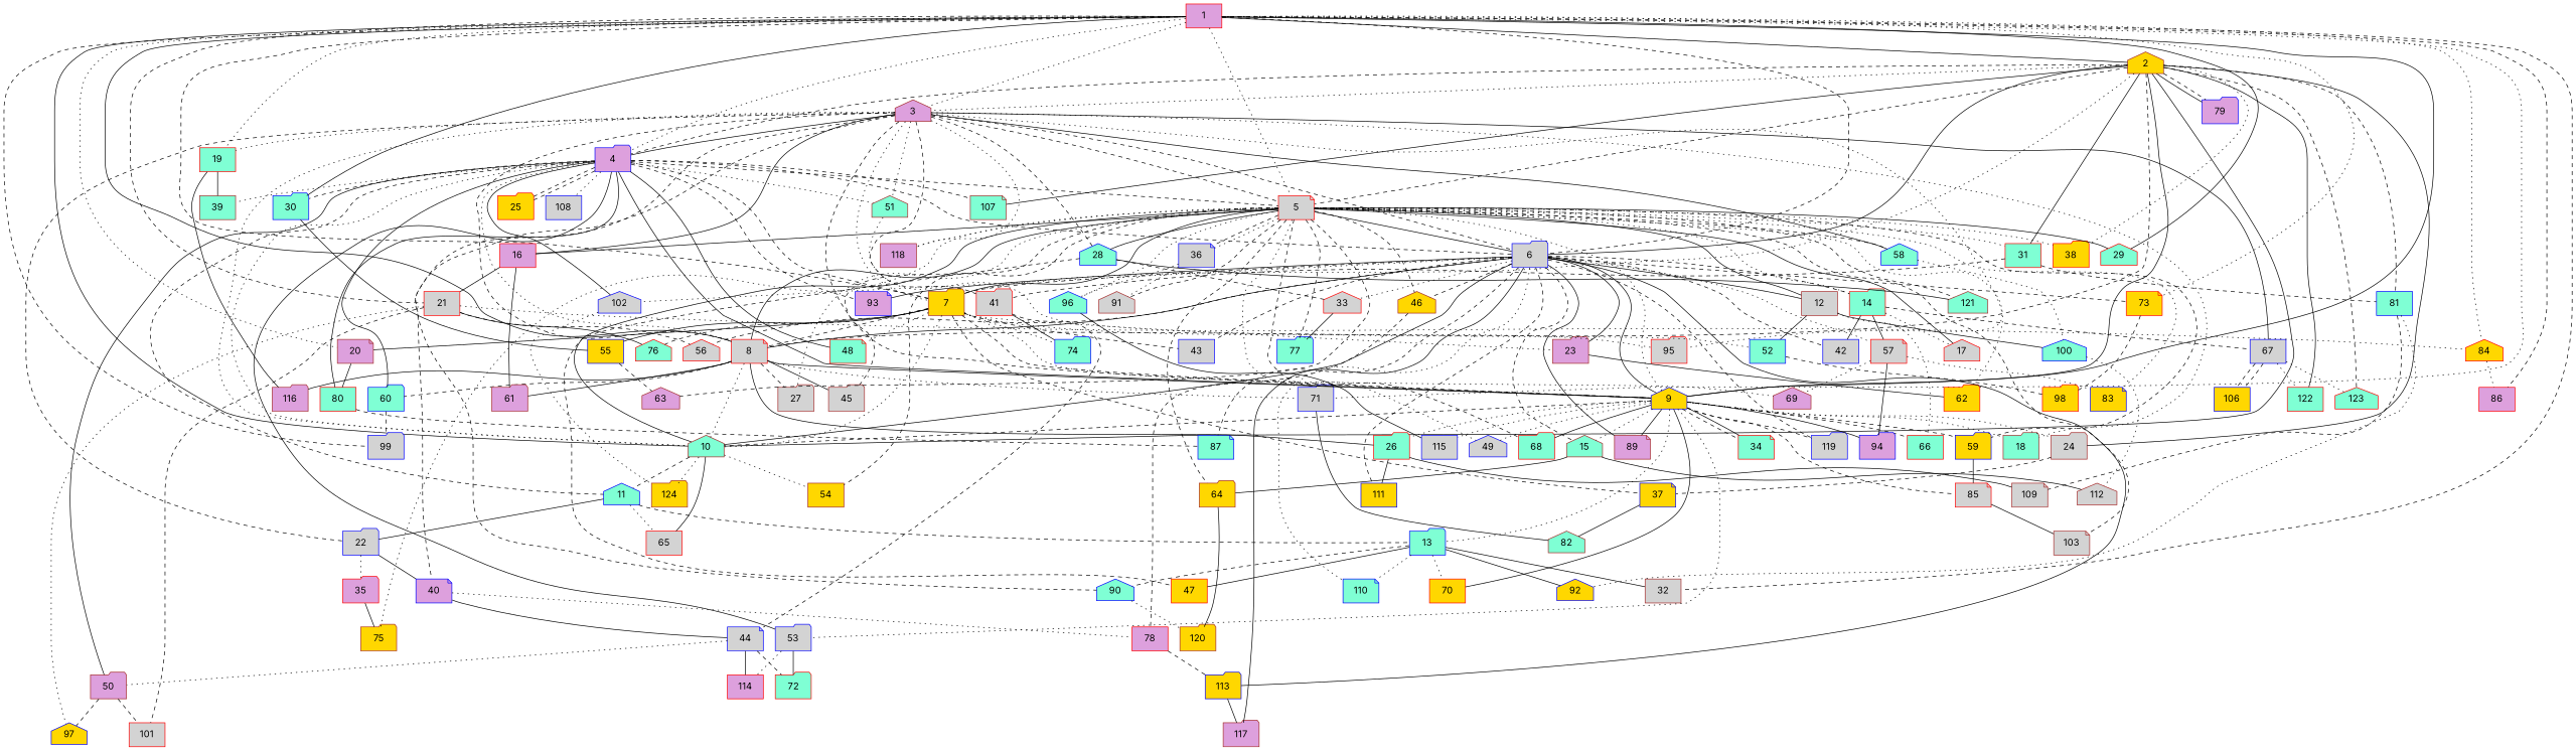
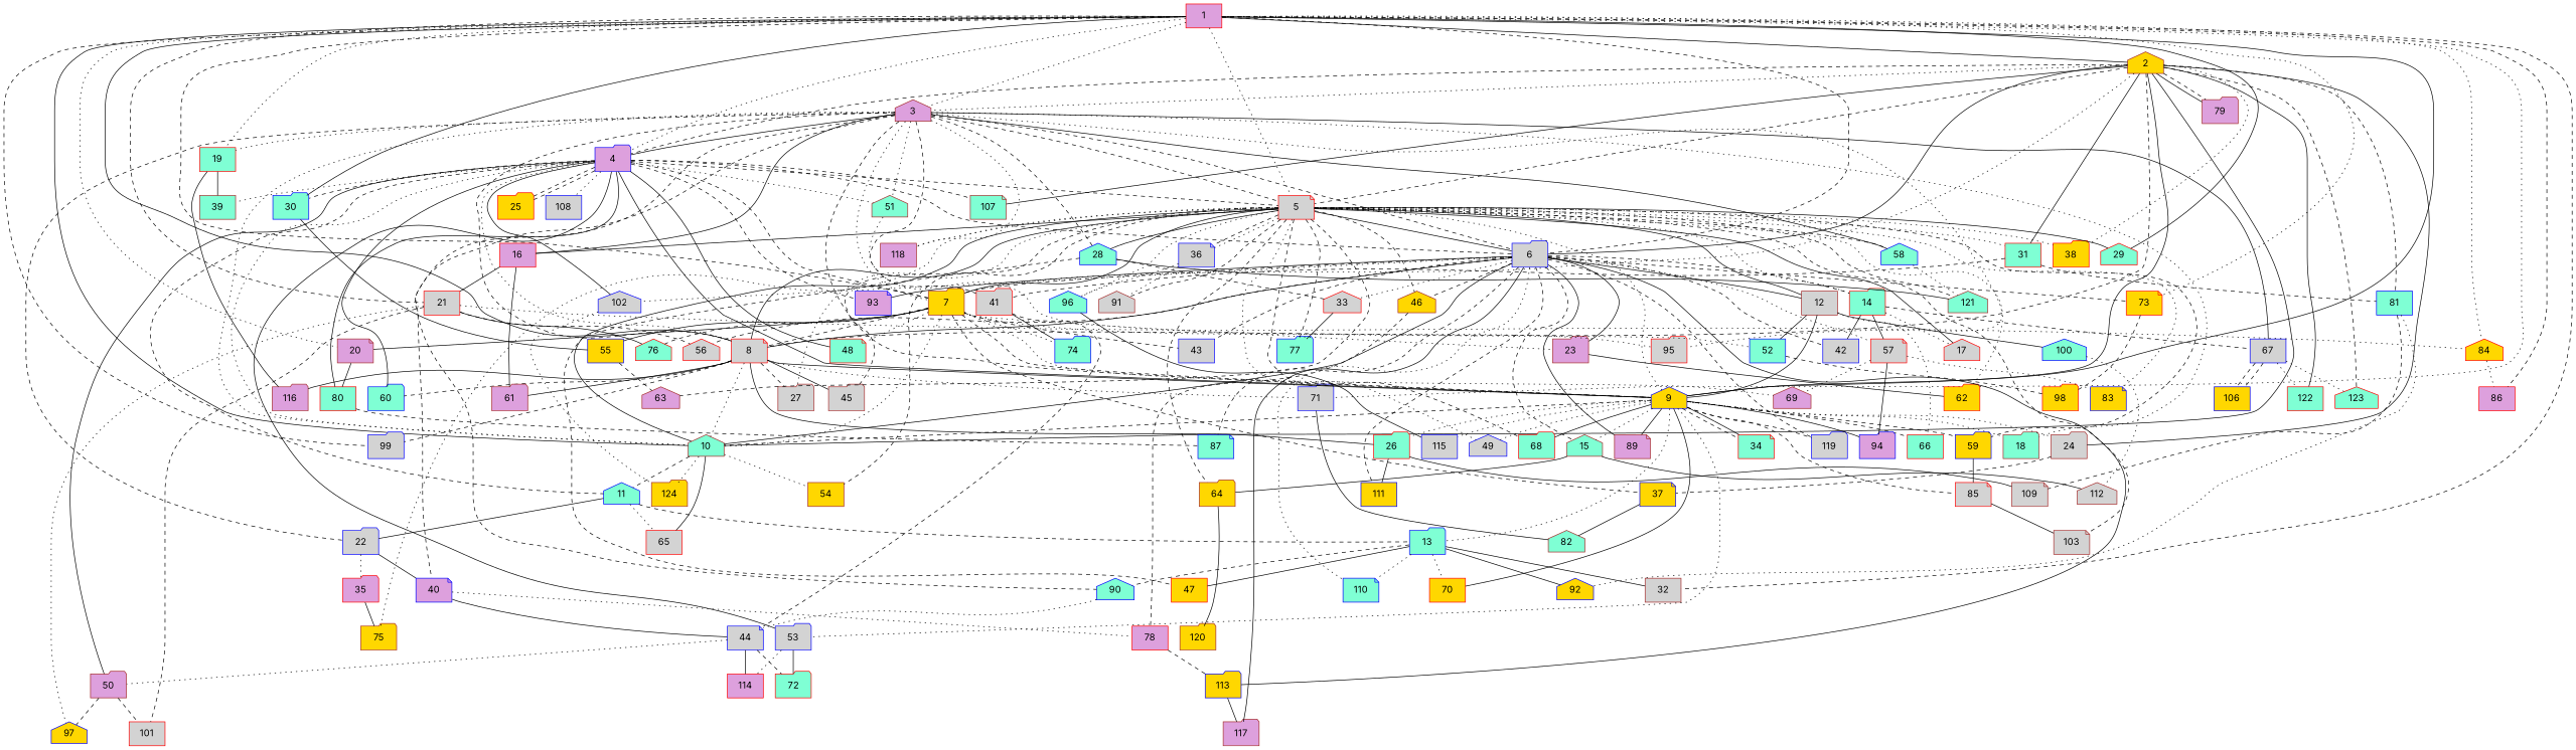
  graph {
    fontname=Inter
    node [color=blue fillcolor=aquamarine fontname=Inter shape=folder style=filled]
    edge [fontname=Inter style=solid]
    1 [color=red fillcolor=plum shape=box]
    2 [color=brown fillcolor=gold shape=house]
    3 [color=brown fillcolor=plum shape=house]
    4 [fillcolor=plum]
    5 [color=red fillcolor=lightgrey shape=note]
    6 [fillcolor=lightgrey]
    7 [color=brown fillcolor=gold]
    8 [color=red fillcolor=lightgrey shape=note]
    9 [fillcolor=gold shape=house]
    10 [color=brown shape=house]
    19 [color=red shape=box]
    20 [color=brown fillcolor=plum shape=note]
    21 [color=red fillcolor=lightgrey shape=box]
    29 [color=red shape=house]
    30
    32 [color=brown fillcolor=lightgrey shape=box]
    71 [fillcolor=lightgrey]
    73 [color=red fillcolor=gold shape=note]
    84 [color=red fillcolor=gold shape=house]
    86 [color=red fillcolor=plum shape=box]
    99 [fillcolor=lightgrey]
    24 [color=brown fillcolor=lightgrey]
    31 [color=red shape=box]
    38 [color=red fillcolor=gold]
-   79 [fillcolor=plum]
+   79 [color=brown fillcolor=plum]
    81 [shape=box]
    107 [color=brown shape=note]
    122 [color=red shape=box]
    123 [color=red shape=house]
    16 [color=red fillcolor=plum shape=box]
    18 [color=brown]
    22 [fillcolor=lightgrey]
    28 [shape=house]
    40 [fillcolor=plum shape=note]
    41 [color=red fillcolor=lightgrey]
    51 [color=brown shape=house]
    58 [shape=house]
    67 [fillcolor=lightgrey shape=box]
    90 [shape=house]
    95 [color=red fillcolor=lightgrey]
    118 [color=brown fillcolor=plum shape=box]
    11 [shape=house]
    25 [color=red fillcolor=gold]
    39 [color=brown shape=box]
    48 [color=red shape=note]
    50 [color=brown fillcolor=plum]
    53 [fillcolor=lightgrey]
    60
    80 [color=red shape=box]
    93 [fillcolor=plum shape=note]
    102 [fillcolor=lightgrey shape=house]
    108 [fillcolor=lightgrey shape=box]
    12 [color=brown fillcolor=lightgrey shape=box]
    14 [color=red]
    17 [color=red fillcolor=lightgrey shape=house]
    27 [color=brown fillcolor=lightgrey]
    36 [fillcolor=lightgrey shape=note]
    45 [color=brown fillcolor=lightgrey]
    46 [color=brown fillcolor=gold shape=house]
    49 [fillcolor=lightgrey shape=house]
    54 [color=brown fillcolor=gold shape=box]
    59 [fillcolor=gold]
    62 [color=red fillcolor=gold]
    63 [color=brown fillcolor=plum shape=house]
    64 [color=brown fillcolor=gold]
    68 [color=red]
    75 [color=brown fillcolor=gold]
    77
    83 [fillcolor=gold shape=note]
    91 [color=brown fillcolor=lightgrey shape=house]
    96 [shape=house]
    103 [color=brown fillcolor=lightgrey shape=note]
    121 [color=brown shape=house]
    15 [color=brown shape=house]
    23 [color=brown fillcolor=plum]
    33 [color=red fillcolor=lightgrey shape=house]
    42 [fillcolor=lightgrey shape=box]
    43 [fillcolor=lightgrey shape=box]
    56 [color=red fillcolor=lightgrey shape=house]
    57 [color=red fillcolor=lightgrey shape=note]
    87 [shape=note]
    89 [color=brown fillcolor=plum shape=note]
    110 [shape=note]
    111 [fillcolor=gold shape=box]
    113 [fillcolor=gold]
    117 [color=brown fillcolor=plum]
    119 [fillcolor=lightgrey]
    37 [fillcolor=gold shape=note]
    55 [fillcolor=gold shape=box]
    69 [color=brown fillcolor=plum shape=house]
    74
    76 [color=red shape=house]
    26 [color=red]
    61 [color=brown fillcolor=plum]
    116 [color=brown fillcolor=plum]
    13
    34 [color=red shape=note]
    66 [color=red shape=box]
    70 [color=red fillcolor=gold shape=box]
    85 [color=red fillcolor=lightgrey shape=note]
    94 [fillcolor=plum]
    115 [fillcolor=lightgrey shape=box]
    65 [color=red fillcolor=lightgrey shape=box]
    n104 [color=brown fillcolor=gold label=124]
    97 [fillcolor=gold shape=house]
    101 [color=red fillcolor=lightgrey shape=box]
    82 [color=brown shape=house]
    98 [color=red fillcolor=gold]
    92 [fillcolor=gold shape=house]
    109 [color=brown fillcolor=lightgrey shape=note]
    35 [color=red fillcolor=plum]
    47 [color=red fillcolor=gold shape=box]
    44 [fillcolor=lightgrey shape=note]
    78 [color=red fillcolor=plum shape=box]
    52 [shape=box]
    100 [shape=house]
    106 [fillcolor=gold shape=box]
    120 [color=brown fillcolor=gold]
    72 [color=red]
    114 [color=red fillcolor=plum shape=box]
    112 [color=brown fillcolor=lightgrey shape=house]
    1 -- 2
    1 -- 3 [style=dotted]
    1 -- 4 [style=dotted]
    1 -- 5 [style=dotted]
    1 -- 6 [style=dashed]
    1 -- 7 [style=dashed]
    1 -- 8
    1 -- 9
    1 -- 10
    1 -- 19 [style=dotted]
    1 -- 20 [style=dotted]
    1 -- 21 [style=dashed]
    1 -- 29
    1 -- 30
    1 -- 32 [style=dashed]
    1 -- 71 [style=dotted]
    1 -- 73 [style=dotted]
    1 -- 84 [style=dotted]
    1 -- 86 [style=dashed]
    1 -- 99 [style=dashed]
    2 -- 3 [style=dotted]
    2 -- 4 [style=dashed]
    2 -- 5 [style=dashed]
    2 -- 6
    2 -- 7 [style=dotted]
    2 -- 8 [style=dashed]
    2 -- 9
    2 -- 10
    2 -- 24
    2 -- 31
    2 -- 38 [style=dotted]
    2 -- 79
    2 -- 79 [style=dashed]
    2 -- 81 [style=dashed]
    2 -- 107
    2 -- 122
    2 -- 123 [style=dashed]
    3 -- 4
    3 -- 5 [style=dashed]
    3 -- 6 [style=dashed]
    3 -- 7 [style=dotted]
    3 -- 8 [style=dashed]
    3 -- 9 [style=dashed]
    3 -- 10 [style=dotted]
    3 -- 19 [style=dotted]
    3 -- 16
    3 -- 18 [style=dotted]
    3 -- 22 [style=dashed]
    3 -- 28 [style=dashed]
    3 -- 40 [style=dashed]
    3 -- 41 [style=dashed]
    3 -- 51 [style=dotted]
    3 -- 58
    3 -- 67
    3 -- 90 [style=dashed]
    3 -- 95 [style=dotted]
    3 -- 118 [style=dotted]
    4 -- 5 [style=dashed]
    4 -- 6 [style=dashed]
    4 -- 7 [style=dashed]
    4 -- 8 [style=dotted]
    4 -- 9
    4 -- 10 [style=dotted]
    4 -- 30 [style=dashed]
    4 -- 107 [style=dashed]
    4 -- 51 [style=dotted]
    4 -- 11 [style=dashed]
    4 -- 25 [style=dashed]
    4 -- 25 [style=dashed]
    4 -- 39 [style=dotted]
    4 -- 48
    4 -- 50
    4 -- 53
    4 -- 60
    4 -- 80
    4 -- 93 [style=dashed]
    4 -- 102
    4 -- 108 [style=dotted]
    5 -- 6
    5 -- 7
    5 -- 8
    5 -- 9 [style=dotted]
    5 -- 10
    5 -- 29
    5 -- 31 [style=dotted]
    5 -- 38 [style=dotted]
    5 -- 16
    5 -- 28
    5 -- 58 [style=dashed]
    5 -- 118 [style=dotted]
    5 -- 12
    5 -- 14 [style=dotted]
    5 -- 17
    5 -- 27 [style=dotted]
    5 -- 36 [style=dashed]
    5 -- 36 [style=dotted]
    5 -- 45 [style=dashed]
    5 -- 46 [style=dashed]
    5 -- 49 [style=dotted]
    5 -- 54 [style=dashed]
    5 -- 59 [style=dashed]
    5 -- 62 [style=dotted]
    5 -- 63 [style=dashed]
    5 -- 64 [style=dashed]
    5 -- 68 [style=dashed]
    5 -- 75 [style=dotted]
    5 -- 77 [style=dashed]
    5 -- 83 [style=dotted]
    5 -- 91 [style=dashed]
    5 -- 96 [style=dotted]
    5 -- 103 [style=dashed]
    5 -- 121 [style=dashed]
    6 -- 7 [style=dashed]
    6 -- 8
-   6 -- 9
+   12 -- 9
    6 -- 10
    6 -- 73 [style=dashed]
    6 -- 93
    6 -- 102 [style=dotted]
    6 -- 12
    6 -- 14 [style=dashed]
    6 -- 46 [style=dashed]
    6 -- 15 [style=dashed]
    6 -- 23
    6 -- 33 [style=dotted]
    6 -- 42 [style=dashed]
    6 -- 43 [style=dashed]
    6 -- 56 [style=dashed]
    6 -- 57 [style=dotted]
    6 -- 87 [style=dashed]
    6 -- 89
    6 -- 110 [style=dotted]
    6 -- 111 [style=dashed]
    6 -- 113
    6 -- 117
    6 -- 119 [style=dashed]
    7 -- 8 [style=dashed]
    7 -- 9 [style=dashed]
    7 -- 10 [style=dotted]
    7 -- 20
    7 -- 95 [style=dotted]
    7 -- 48 [style=dotted]
    7 -- 23 [style=dotted]
    7 -- 43 [style=dashed]
    7 -- 37 [style=dashed]
    7 -- 55
    7 -- 69 [style=dotted]
    7 -- 74 [style=dotted]
    7 -- 76 [style=dashed]
    8 -- 9
    8 -- 10 [style=dotted]
    8 -- 71 [style=dotted]
-   60 -- 99 [style=dashed]
+   8 -- 99 [style=dashed]
    8 -- 60 [style=dashed]
    8 -- 27 [style=dashed]
    8 -- 45
    8 -- 26
    8 -- 61
    8 -- 116
    9 -- 10 [style=dashed]
    9 -- 24 [style=dotted]
    9 -- 18 [style=dotted]
    9 -- 53 [style=dotted]
    9 -- 49 [style=dotted]
    9 -- 59 [style=dashed]
    9 -- 68
    9 -- 15 [style=dotted]
    9 -- 89
    9 -- 119 [style=dashed]
    9 -- 26 [style=dotted]
    9 -- 13 [style=dotted]
    9 -- 34 [style=dashed]
    9 -- 34
    9 -- 66 [style=dashed]
    9 -- 70
    9 -- 85 [style=dashed]
    9 -- 94
    9 -- 115 [style=dotted]
    10 -- 11 [style=dashed]
    10 -- 54 [style=dotted]
    10 -- 65
    10 -- n104 [style=dotted]
    19 -- 39
    19 -- 116
    20 -- 80
    21 -- 84 [style=dotted]
    21 -- 56 [style=dashed]
    21 -- 76
    21 -- 97 [style=dotted]
    21 -- 101 [style=dashed]
    30 -- 55
    71 -- 82
    73 -- 98 [style=dashed]
    84 -- 86 [style=dotted]
    24 -- 37 [style=dashed]
    31 -- 81 [style=dashed]
    31 -- 41 [style=dashed]
    81 -- 92 [style=dotted]
    81 -- 109 [style=dashed]
    16 -- 21
    16 -- 61
    22 -- 40
    22 -- 35 [style=dotted]
    28 -- 121
    28 -- 33 [style=dashed]
    28 -- 47 [style=dashed]
    40 -- 44
    40 -- 78 [style=dotted]
    41 -- 74
    41 -- 44 [style=dashed]
    51 -- 52 [style=dotted]
-   58 -- 100 [style=dotted]
+   58 -- 121 [style=dotted]
    67 -- 122 [style=dotted]
    67 -- 123 [style=dotted]
    67 -- 106 [style=dashed]
    67 -- 106 [style=dashed]
-   90 -- 120 [style=dotted]
+   90 -- 44 [style=dotted]
    11 -- 22
    11 -- 13 [style=dashed]
    11 -- 65 [style=dotted]
    50 -- 97 [style=dashed]
    50 -- 101 [style=dashed]
    53 -- 72
    53 -- 114 [style=dotted]
    80 -- 87 [style=dashed]
    102 -- n104 [style=dotted]
    12 -- 66 [style=dotted]
    12 -- 52
    12 -- 100
    14 -- 67 [style=dashed]
    14 -- 17 [style=dotted]
    14 -- 42
    14 -- 57
    36 -- 91 [style=dotted]
    36 -- 96 [style=dotted]
    46 -- 78 [style=dashed]
    59 -- 85
    64 -- 120
    96 -- 115
    15 -- 64
    15 -- 112
    23 -- 62
    33 -- 77
    57 -- 83 [style=dotted]
    57 -- 69 [style=dotted]
    57 -- 94
    113 -- 117
    37 -- 82
    55 -- 63 [style=dashed]
    26 -- 111
    26 -- 109
    13 -- 32
    13 -- 90 [style=dashed]
    13 -- 110 [style=dotted]
    13 -- 70 [style=dotted]
    13 -- 92
    13 -- 47
    85 -- 103
    35 -- 75
    44 -- 50 [style=dotted]
    44 -- 72 [style=dashed]
    44 -- 114
    78 -- 113 [style=dashed]
    52 -- 98 [style=dashed]
    100 -- 112 [style=dotted]
  }
